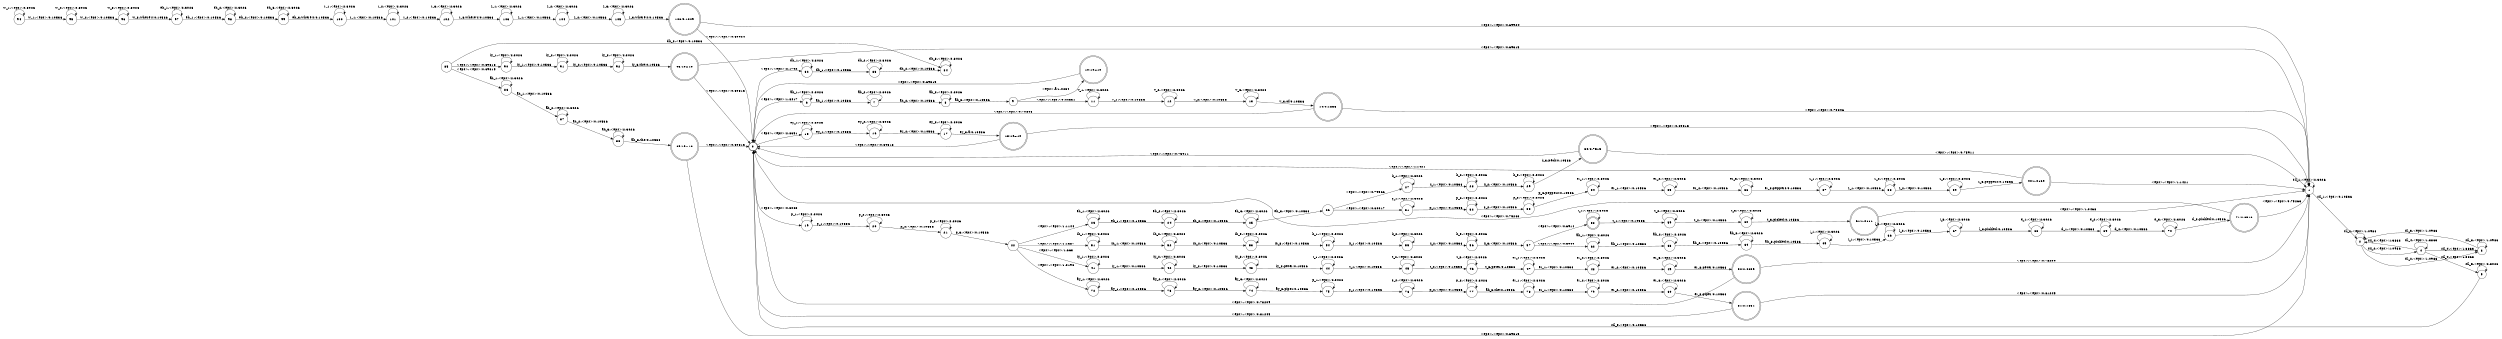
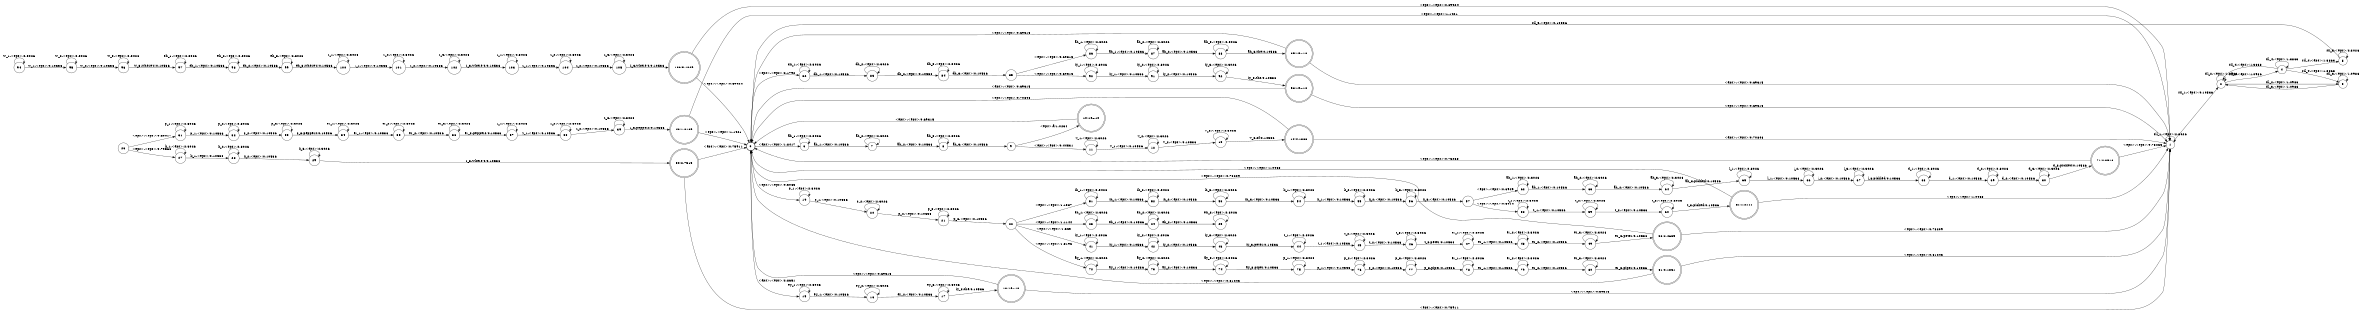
  digraph {
    nodesep=0.25
    rankdir=LR
    ranksep=0.4
    node [fontsize=14 shape=circle style=solid]
    edge [fontsize=14]
    n1 [label=0 style=bold]
    n2 [label=6]
    n3 [label=15]
    n4 [label=19]
    n5 [label=82]
    n6 [label=7]
    n7 [label=16]
    n8 [label=20]
    n9 [label=83]
    n10 [label=94]
    n11 [label=95]
    n12 [label=8]
    n13 [label=17]
    n14 [label=21]
    n15 [label=84]
    n16 [label=96]
    n17 [label=1]
    n18 [label=2]
    n19 [label=3]
    n20 [label=4]
    n21 [label=5]
    n22 [label=9]
    n23 [label="10/1e+10" shape=doublecircle]
    n24 [label=11]
    n25 [label=12]
    n26 [label=13]
    n27 [label="14/4.1866" shape=doublecircle]
    n28 [label="18/1e+10" shape=doublecircle]
    n29 [label=22]
    n30 [label=23]
    n31 [label=41]
    n32 [label=51]
    n33 [label=72]
    n34 [label=24]
    n35 [label=42]
    n36 [label=52]
    n37 [label=73]
    n38 [label=25]
    n39 [label=43]
    n40 [label=53]
    n41 [label=74]
    n42 [label=26]
    n43 [label=27]
    n44 [label=31]
    n45 [label=28]
    n46 [label=32]
    n47 [label=29]
    n48 [label=33]
    n49 [label="30/2.7515" shape=doublecircle]
    n50 [label=34]
    n51 [label=35]
    n52 [label=36]
    n53 [label=37]
    n54 [label=38]
    n55 [label=39]
    n56 [label="40/1.0169" shape=doublecircle]
    n57 [label=44]
    n58 [label=45]
    n59 [label=46]
    n60 [label=47]
    n61 [label=48]
    n62 [label=49]
    n63 [label="50/2.4659" shape=doublecircle]
    n64 [label=54]
    n65 [label=55]
    n66 [label=56]
    n67 [label=57]
-   n68 [label=58 shape=doublecircle]
+   n68 [label=58]
    n69 [label=62]
    n70 [label=59]
    n71 [label=63]
    n72 [label=60]
    n73 [label=64]
    n74 [label="61/1.2111" shape=doublecircle]
    n75 [label=65]
    n76 [label=66]
    n77 [label=67]
    n78 [label=68]
    n79 [label=69]
-   n80 [label=70]
+   n80 [label=30]
    n81 [label="71/2.8516" shape=doublecircle]
    n82 [label=75]
    n83 [label=76]
    n84 [label=77]
    n85 [label=78]
    n86 [label=79]
    n87 [label=80]
    n88 [label="81/2.1851" shape=doublecircle]
    n89 [label=85]
    n90 [label=86]
    n91 [label=90]
    n92 [label=87]
    n93 [label=91]
    n94 [label=88]
    n95 [label=92]
    n96 [label="89/1e+10" shape=doublecircle]
    n97 [label="93/1e+10" shape=doublecircle]
    n98 [label=97]
    n99 [label=98]
    n100 [label=99]
    n101 [label=100]
    n102 [label=101]
    n103 [label=102]
    n104 [label=103]
    n105 [label=104]
    n106 [label=105]
    n107 [label="106/5.1029" shape=doublecircle]
    n1 -> n2 [label="<eps>:<eps>/1.8417"]
    n1 -> n3 [label="<eps>:<eps>/2.8651"]
    n1 -> n4 [label="<eps>:<eps>/0.3063"]
    n1 -> n5 [label="<eps>:<eps>/2.1792"]
    n2 -> n2 [label="ah_1:<eps>/2.3026"]
    n2 -> n6 [label="ah_1:<eps>/0.10536"]
    n3 -> n3 [label="ey_1:<eps>/2.3026"]
    n3 -> n7 [label="ey_1:<eps>/0.10536"]
    n4 -> n4 [label="p_1:<eps>/2.3026"]
    n4 -> n8 [label="p_1:<eps>/0.10536"]
    n5 -> n5 [label="dh_1:<eps>/2.3026"]
    n5 -> n9 [label="dh_1:<eps>/0.10536"]
    n6 -> n6 [label="ah_2:<eps>/2.3026"]
    n6 -> n12 [label="ah_2:<eps>/0.10536"]
    n7 -> n7 [label="ey_2:<eps>/2.3026"]
    n7 -> n13 [label="ey_2:<eps>/0.10536"]
    n8 -> n8 [label="p_2:<eps>/2.3026"]
    n8 -> n14 [label="p_2:<eps>/0.10536"]
    n9 -> n9 [label="dh_2:<eps>/2.3026"]
    n9 -> n15 [label="dh_2:<eps>/0.10536"]
    n10 -> n10 [label="w_1:<eps>/2.3026"]
    n10 -> n11 [label="w_1:<eps>/0.10536"]
    n11 -> n11 [label="w_2:<eps>/2.3026"]
    n11 -> n16 [label="w_2:<eps>/0.10536"]
    n12 -> n12 [label="ah_3:<eps>/2.3026"]
    n12 -> n22 [label="ah_3:<eps>/0.10536"]
    n13 -> n13 [label="ey_3:<eps>/2.3026"]
-   n13 -> n28 [label="ey_3:a/0.10536"]
+   n13 -> n28 [label="iy_3:the/0.10536"]
    n14 -> n14 [label="p_3:<eps>/2.3026"]
    n14 -> n29 [label="p_3:<eps>/0.10536"]
    n15 -> n15 [label="dh_3:<eps>/2.3026"]
-   n89 -> n15 [label="dh_3:<eps>/0.10536"]
+   n15 -> n89 [label="dh_3:<eps>/0.10536"]
    n16 -> n16 [label="w_3:<eps>/2.3026"]
    n16 -> n98 [label="w_3:where's/0.10536"]
    n17 -> n17 [label="sil_1:<eps>/2.3026"]
    n17 -> n18 [label="sil_1:<eps>/0.10536"]
    n18 -> n18 [label="sil_2:<eps>/1.0986"]
    n18 -> n19 [label="sil_2:<eps>/1.0986"]
    n18 -> n20 [label="sil_2:<eps>/1.0986"]
    n19 -> n18 [label="sil_3:<eps>/1.0986"]
    n19 -> n19 [label="sil_3:<eps>/1.0986"]
    n20 -> n18 [label="sil_4:<eps>/1.3863"]
    n20 -> n19 [label="sil_4:<eps>/1.3863"]
    n20 -> n20 [label="sil_4:<eps>/1.3863"]
    n20 -> n21 [label="sil_4:<eps>/1.3863"]
    n21 -> n1 [label="sil_5:<eps>/0.10536"]
    n21 -> n21 [label="sil_5:<eps>/2.3026"]
    n22 -> n23 [label="<eps>:a/1.0234"]
    n22 -> n24 [label="<eps>:<eps>/0.44531"]
    n23 -> n1 [label="<eps>:<eps>/0.69315"]
    n24 -> n24 [label="v_1:<eps>/2.3026"]
    n24 -> n25 [label="v_1:<eps>/0.10536"]
    n25 -> n25 [label="v_2:<eps>/2.3026"]
    n25 -> n26 [label="v_2:<eps>/0.10536"]
    n26 -> n26 [label="v_3:<eps>/2.3026"]
    n26 -> n27 [label="v_3:of/0.10536"]
    n27 -> n1 [label="<eps>:<eps>/0.70846"]
    n27 -> n17 [label="<eps>:<eps>/0.70846"]
    n28 -> n1 [label="<eps>:<eps>/0.69315"]
    n28 -> n17 [label="<eps>:<eps>/0.69315"]
    n29 -> n30 [label="<eps>:<eps>/1.1144"]
    n29 -> n31 [label="<eps>:<eps>/1.663"]
    n29 -> n32 [label="<eps>:<eps>/1.1387"]
    n29 -> n33 [label="<eps>:<eps>/1.8196"]
    n30 -> n30 [label="eh_1:<eps>/2.3026"]
    n30 -> n34 [label="eh_1:<eps>/0.10536"]
    n31 -> n31 [label="iy_1:<eps>/2.3026"]
    n31 -> n35 [label="iy_1:<eps>/0.10536"]
    n32 -> n32 [label="ih_1:<eps>/2.3026"]
    n32 -> n36 [label="ih_1:<eps>/0.10536"]
    n33 -> n33 [label="ay_1:<eps>/2.3026"]
    n33 -> n37 [label="ay_1:<eps>/0.10536"]
    n34 -> n34 [label="eh_2:<eps>/2.3026"]
    n34 -> n38 [label="eh_2:<eps>/0.10536"]
    n35 -> n35 [label="iy_2:<eps>/2.3026"]
    n35 -> n39 [label="iy_2:<eps>/0.10536"]
    n36 -> n36 [label="ih_2:<eps>/2.3026"]
    n36 -> n40 [label="ih_2:<eps>/0.10536"]
    n37 -> n37 [label="ay_2:<eps>/2.3026"]
    n37 -> n41 [label="ay_2:<eps>/0.10536"]
    n38 -> n38 [label="eh_3:<eps>/2.3026"]
-   n38 -> n42 [label="eh_3:<eps>/0.10536"]
    n39 -> n39 [label="iy_3:<eps>/2.3026"]
    n39 -> n57 [label="iy_3:peter/0.10536"]
    n40 -> n40 [label="ih_3:<eps>/2.3026"]
    n40 -> n64 [label="ih_3:<eps>/0.10536"]
    n41 -> n41 [label="ay_3:<eps>/2.3026"]
    n41 -> n82 [label="ay_3:piper/0.10536"]
    n42 -> n43 [label="<eps>:<eps>/0.79566"]
    n42 -> n44 [label="<eps>:<eps>/0.60017"]
    n43 -> n43 [label="k_1:<eps>/2.3026"]
    n43 -> n45 [label="k_1:<eps>/0.10536"]
    n44 -> n44 [label="p_1:<eps>/2.3026"]
    n44 -> n46 [label="p_1:<eps>/0.10536"]
    n45 -> n45 [label="k_2:<eps>/2.3026"]
    n45 -> n47 [label="k_2:<eps>/0.10536"]
    n46 -> n46 [label="p_2:<eps>/2.3026"]
    n46 -> n48 [label="p_2:<eps>/0.10536"]
    n47 -> n47 [label="k_3:<eps>/2.3026"]
-   n47 -> n49 [label="k_3:peck/0.10536"]
+   n47 -> n49 [label="r_3:where's/0.10536"]
    n48 -> n48 [label="p_3:<eps>/2.3026"]
    n48 -> n50 [label="p_3:peppers/0.10536"]
    n49 -> n1 [label="<eps>:<eps>/0.75911"]
    n49 -> n17 [label="<eps>:<eps>/0.75911"]
    n50 -> n50 [label="er_1:<eps>/2.3026"]
    n50 -> n51 [label="er_1:<eps>/0.10536"]
    n51 -> n51 [label="er_2:<eps>/2.3026"]
    n51 -> n52 [label="er_2:<eps>/0.10536"]
    n52 -> n52 [label="er_3:<eps>/2.3026"]
    n52 -> n53 [label="er_3:peppers/0.10536"]
    n53 -> n53 [label="z_1:<eps>/2.3026"]
    n53 -> n54 [label="z_1:<eps>/0.10536"]
    n54 -> n54 [label="z_2:<eps>/2.3026"]
    n54 -> n55 [label="z_2:<eps>/0.10536"]
    n55 -> n55 [label="z_3:<eps>/2.3026"]
    n55 -> n56 [label="z_3:peppers/0.10536"]
    n56 -> n1 [label="<eps>:<eps>/1.1421"]
    n56 -> n17 [label="<eps>:<eps>/1.1421"]
    n57 -> n57 [label="t_1:<eps>/2.3026"]
    n57 -> n58 [label="t_1:<eps>/0.10536"]
    n58 -> n58 [label="t_2:<eps>/2.3026"]
    n58 -> n59 [label="t_2:<eps>/0.10536"]
    n59 -> n59 [label="t_3:<eps>/2.3026"]
    n59 -> n60 [label="t_3:peter/0.10536"]
    n60 -> n60 [label="er_1:<eps>/2.3026"]
    n60 -> n61 [label="er_1:<eps>/0.10536"]
    n61 -> n61 [label="er_2:<eps>/2.3026"]
    n61 -> n62 [label="er_2:<eps>/0.10536"]
    n62 -> n62 [label="er_3:<eps>/2.3026"]
    n62 -> n63 [label="er_3:peter/0.10536"]
    n63 -> n1 [label="<eps>:<eps>/0.78209"]
    n63 -> n17 [label="<eps>:<eps>/0.78209"]
    n64 -> n64 [label="k_1:<eps>/2.3026"]
    n64 -> n65 [label="k_1:<eps>/0.10536"]
    n65 -> n65 [label="k_2:<eps>/2.3026"]
    n65 -> n66 [label="k_2:<eps>/0.10536"]
    n66 -> n66 [label="k_3:<eps>/2.3026"]
    n66 -> n67 [label="k_3:<eps>/0.10536"]
    n67 -> n68 [label="<eps>:<eps>/0.6914"]
    n67 -> n69 [label="<eps>:<eps>/0.6949"]
    n68 -> n68 [label="t_1:<eps>/2.3026"]
    n68 -> n70 [label="t_1:<eps>/0.10536"]
    n69 -> n69 [label="ah_1:<eps>/2.3026"]
    n69 -> n71 [label="ah_1:<eps>/0.10536"]
    n70 -> n70 [label="t_2:<eps>/2.3026"]
    n70 -> n72 [label="t_2:<eps>/0.10536"]
    n71 -> n71 [label="ah_2:<eps>/2.3026"]
    n71 -> n73 [label="ah_2:<eps>/0.10536"]
    n72 -> n72 [label="t_3:<eps>/2.3026"]
    n72 -> n74 [label="t_3:picked/0.10536"]
    n73 -> n73 [label="ah_3:<eps>/2.3026"]
    n73 -> n75 [label="ah_3:pickled/0.10536"]
+   n74 -> n1 [label="<eps>:<eps>/1.0468"]
    n74 -> n17 [label="<eps>:<eps>/1.0468"]
    n75 -> n75 [label="l_1:<eps>/2.3026"]
    n75 -> n76 [label="l_1:<eps>/0.10536"]
    n76 -> n76 [label="l_2:<eps>/2.3026"]
    n76 -> n77 [label="l_2:<eps>/0.10536"]
    n77 -> n77 [label="l_3:<eps>/2.3026"]
    n77 -> n78 [label="l_3:pickled/0.10536"]
    n78 -> n78 [label="d_1:<eps>/2.3026"]
    n78 -> n79 [label="d_1:<eps>/0.10536"]
    n79 -> n79 [label="d_2:<eps>/2.3026"]
    n79 -> n80 [label="d_2:<eps>/0.10536"]
    n80 -> n80 [label="d_3:<eps>/2.3026"]
    n80 -> n81 [label="d_3:pickled/0.10536"]
    n81 -> n1 [label="<eps>:<eps>/0.75263"]
    n81 -> n17 [label="<eps>:<eps>/0.75263"]
    n82 -> n82 [label="p_1:<eps>/2.3026"]
    n82 -> n83 [label="p_1:<eps>/0.10536"]
    n83 -> n83 [label="p_2:<eps>/2.3026"]
    n83 -> n84 [label="p_2:<eps>/0.10536"]
    n84 -> n84 [label="p_3:<eps>/2.3026"]
-   n84 -> n85 [label="ah_3:the/0.10536"]
+   n84 -> n85 [label="p_3:piper/0.10536"]
    n85 -> n85 [label="er_1:<eps>/2.3026"]
    n85 -> n86 [label="er_1:<eps>/0.10536"]
    n86 -> n86 [label="er_2:<eps>/2.3026"]
    n86 -> n87 [label="er_2:<eps>/0.10536"]
    n87 -> n87 [label="er_3:<eps>/2.3026"]
    n87 -> n88 [label="er_3:piper/0.10536"]
    n88 -> n1 [label="<eps>:<eps>/0.81245"]
    n88 -> n17 [label="<eps>:<eps>/0.81245"]
    n89 -> n90 [label="<eps>:<eps>/0.69315"]
    n89 -> n91 [label="<eps>:<eps>/0.69315"]
    n90 -> n90 [label="ah_1:<eps>/2.3026"]
    n90 -> n92 [label="ah_1:<eps>/0.10536"]
    n91 -> n91 [label="iy_1:<eps>/2.3026"]
    n91 -> n93 [label="iy_1:<eps>/0.10536"]
    n92 -> n92 [label="ah_2:<eps>/2.3026"]
    n92 -> n94 [label="ah_2:<eps>/0.10536"]
    n93 -> n93 [label="iy_2:<eps>/2.3026"]
    n93 -> n95 [label="iy_2:<eps>/0.10536"]
    n94 -> n94 [label="ah_3:<eps>/2.3026"]
    n94 -> n96 [label="ah_3:the/0.10536"]
    n95 -> n95 [label="iy_3:<eps>/2.3026"]
    n95 -> n97 [label="iy_3:the/0.10536"]
    n96 -> n1 [label="<eps>:<eps>/0.69315"]
    n96 -> n17 [label="<eps>:<eps>/0.69315"]
    n97 -> n1 [label="<eps>:<eps>/0.69315"]
    n97 -> n17 [label="<eps>:<eps>/0.69315"]
    n98 -> n98 [label="eh_1:<eps>/2.3026"]
    n98 -> n99 [label="eh_1:<eps>/0.10536"]
    n99 -> n99 [label="eh_2:<eps>/2.3026"]
    n99 -> n100 [label="eh_2:<eps>/0.10536"]
    n100 -> n100 [label="eh_3:<eps>/2.3026"]
    n100 -> n101 [label="eh_3:where's/0.10536"]
    n101 -> n101 [label="r_1:<eps>/2.3026"]
    n101 -> n102 [label="r_1:<eps>/0.10536"]
    n102 -> n102 [label="r_2:<eps>/2.3026"]
    n102 -> n103 [label="r_2:<eps>/0.10536"]
    n103 -> n103 [label="r_3:<eps>/2.3026"]
    n103 -> n104 [label="r_3:where's/0.10536"]
    n104 -> n104 [label="z_1:<eps>/2.3026"]
    n104 -> n105 [label="z_1:<eps>/0.10536"]
    n105 -> n105 [label="z_2:<eps>/2.3026"]
    n105 -> n106 [label="z_2:<eps>/0.10536"]
    n106 -> n106 [label="z_3:<eps>/2.3026"]
    n106 -> n107 [label="z_3:where's/0.10536"]
    n107 -> n1 [label="<eps>:<eps>/0.69924"]
    n107 -> n17 [label="<eps>:<eps>/0.69924"]
  }
